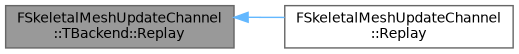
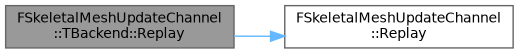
  digraph {
    rankdir=LR
    node [fontname=Helvetica fontsize=10 shape=box style=filled]
    n1 [color=gray40 fillcolor=grey60 fontcolor=black height=0.2 label="FSkeletalMeshUpdateChannel\l::TBackend::Replay" width=0.4]
    n2 [color=grey40 fillcolor=white height=0.2 label="FSkeletalMeshUpdateChannel\l::Replay" width=0.4]
-   n2 -> n1 [color=steelblue1 fontname=Helvetica fontsize=10 labelfontname=Helvetica labelfontsize=10 style=solid]
+   n1 -> n2 [color=steelblue1 fontname=Helvetica fontsize=10 labelfontname=Helvetica labelfontsize=10 style=solid]
  }
